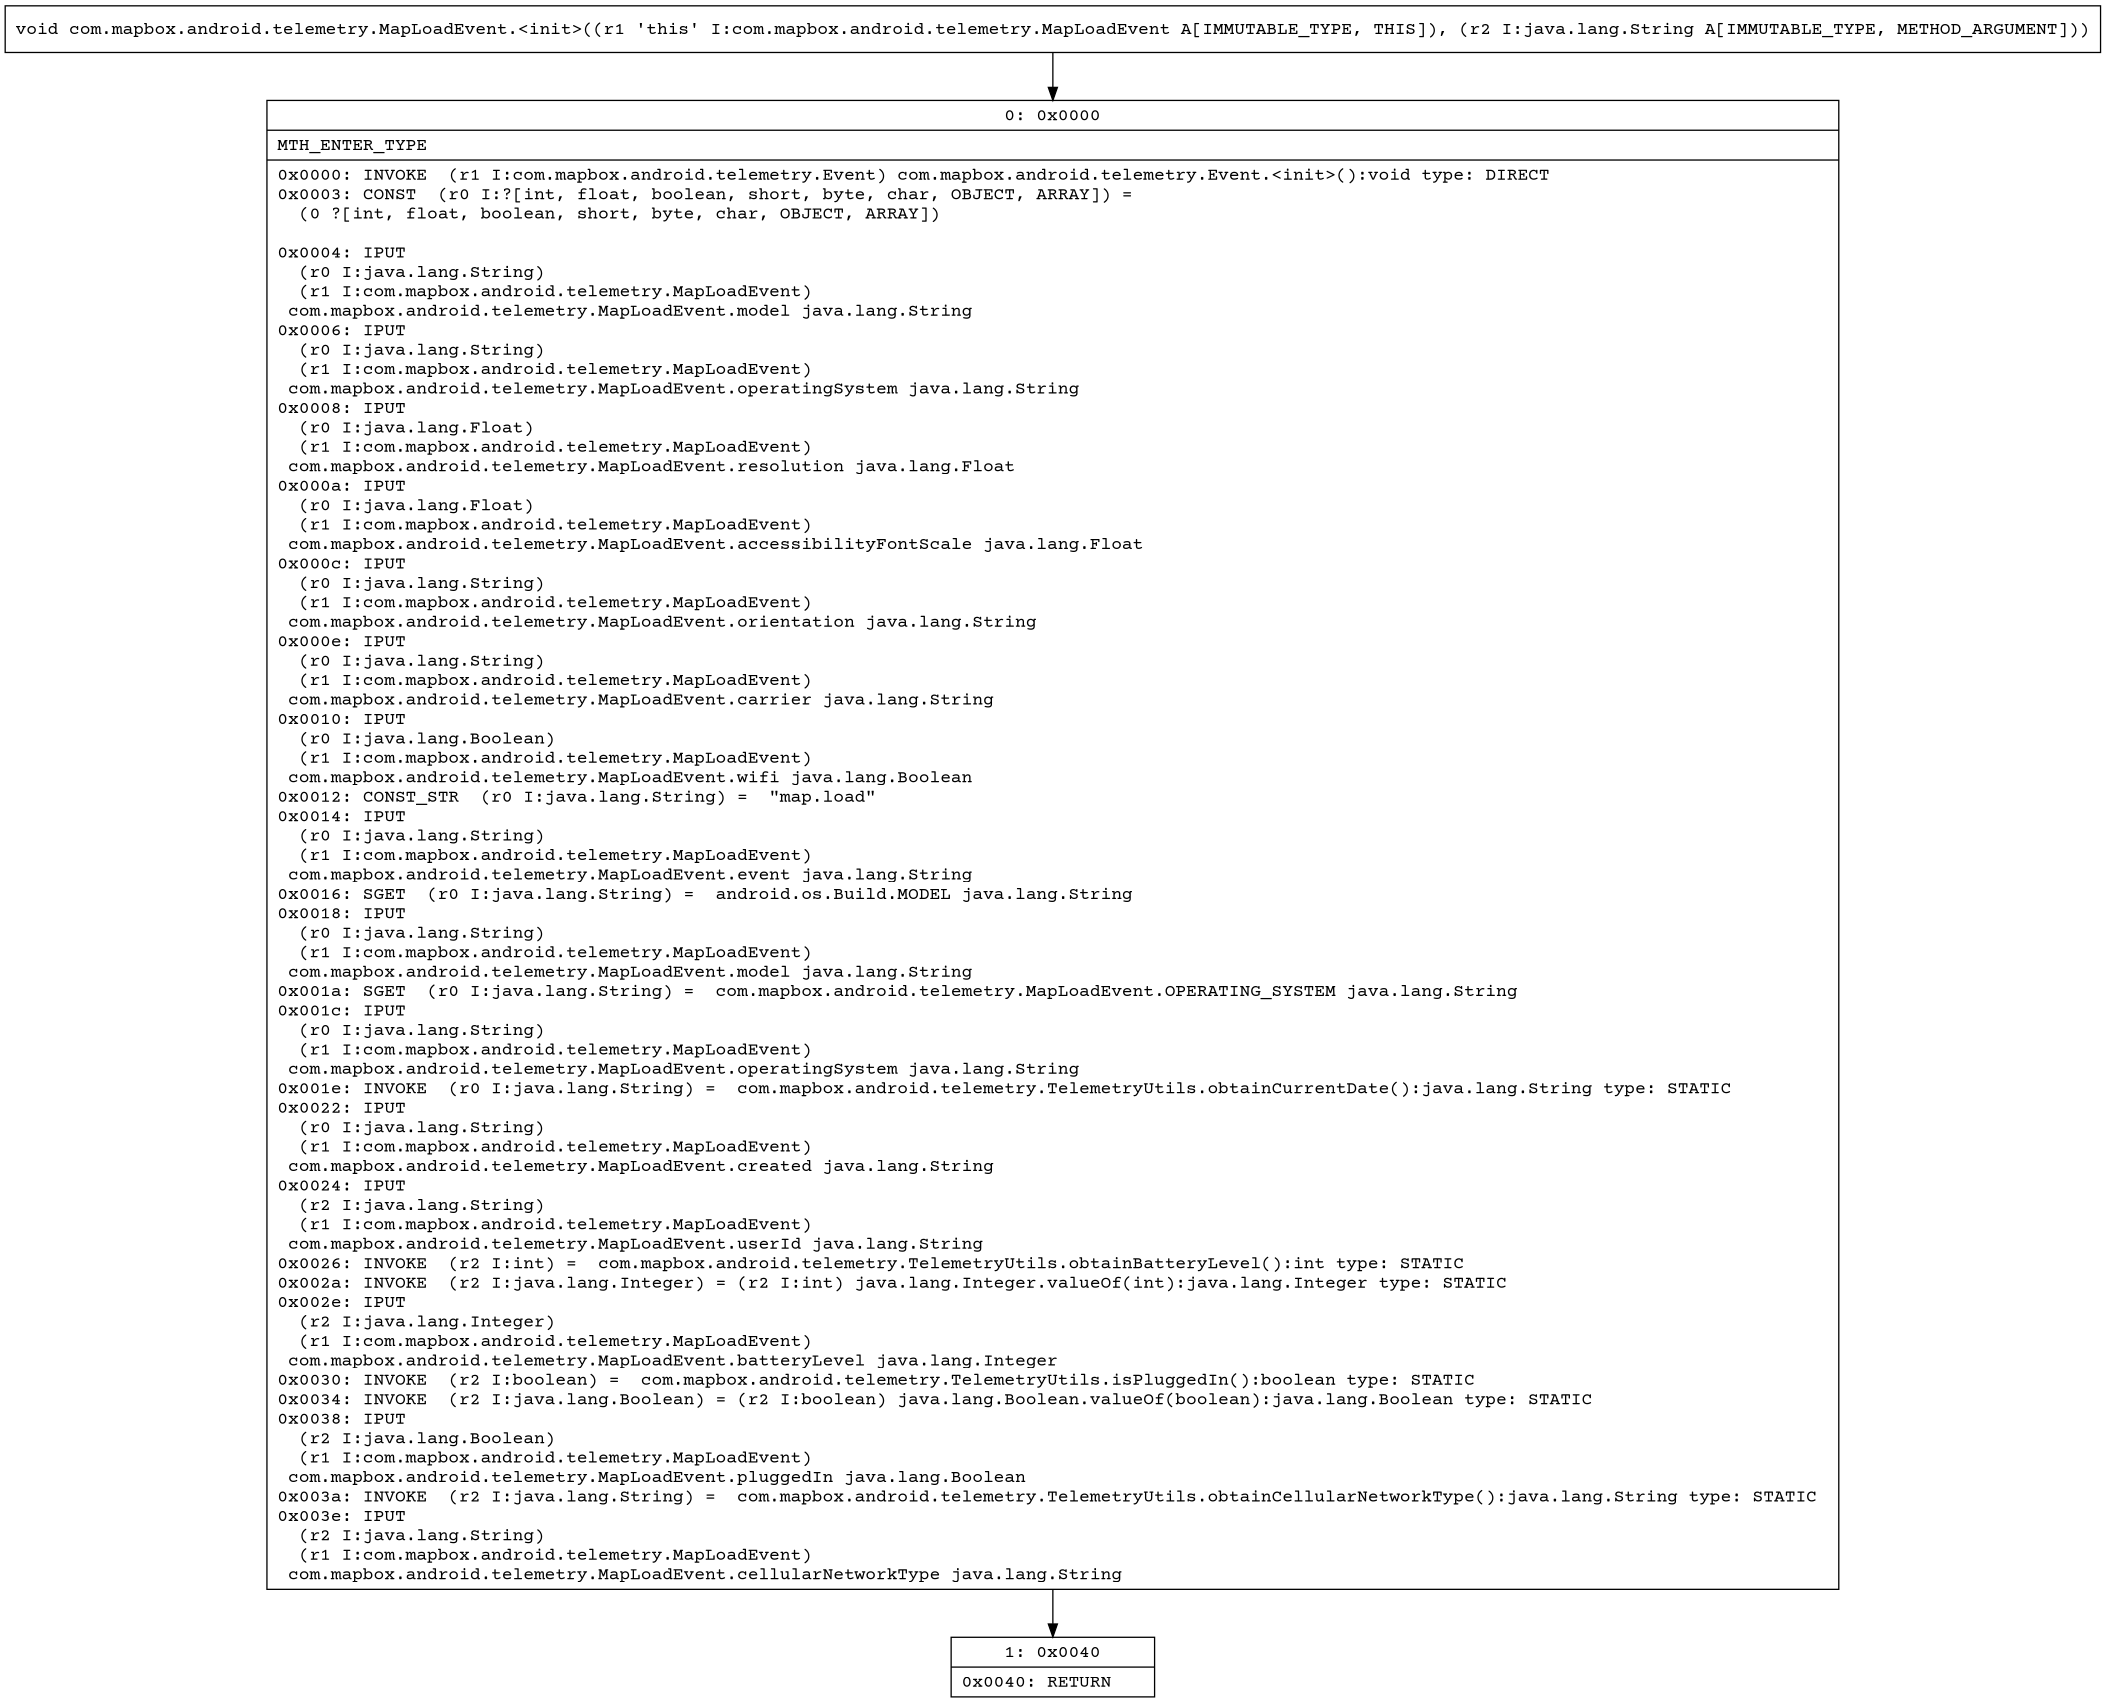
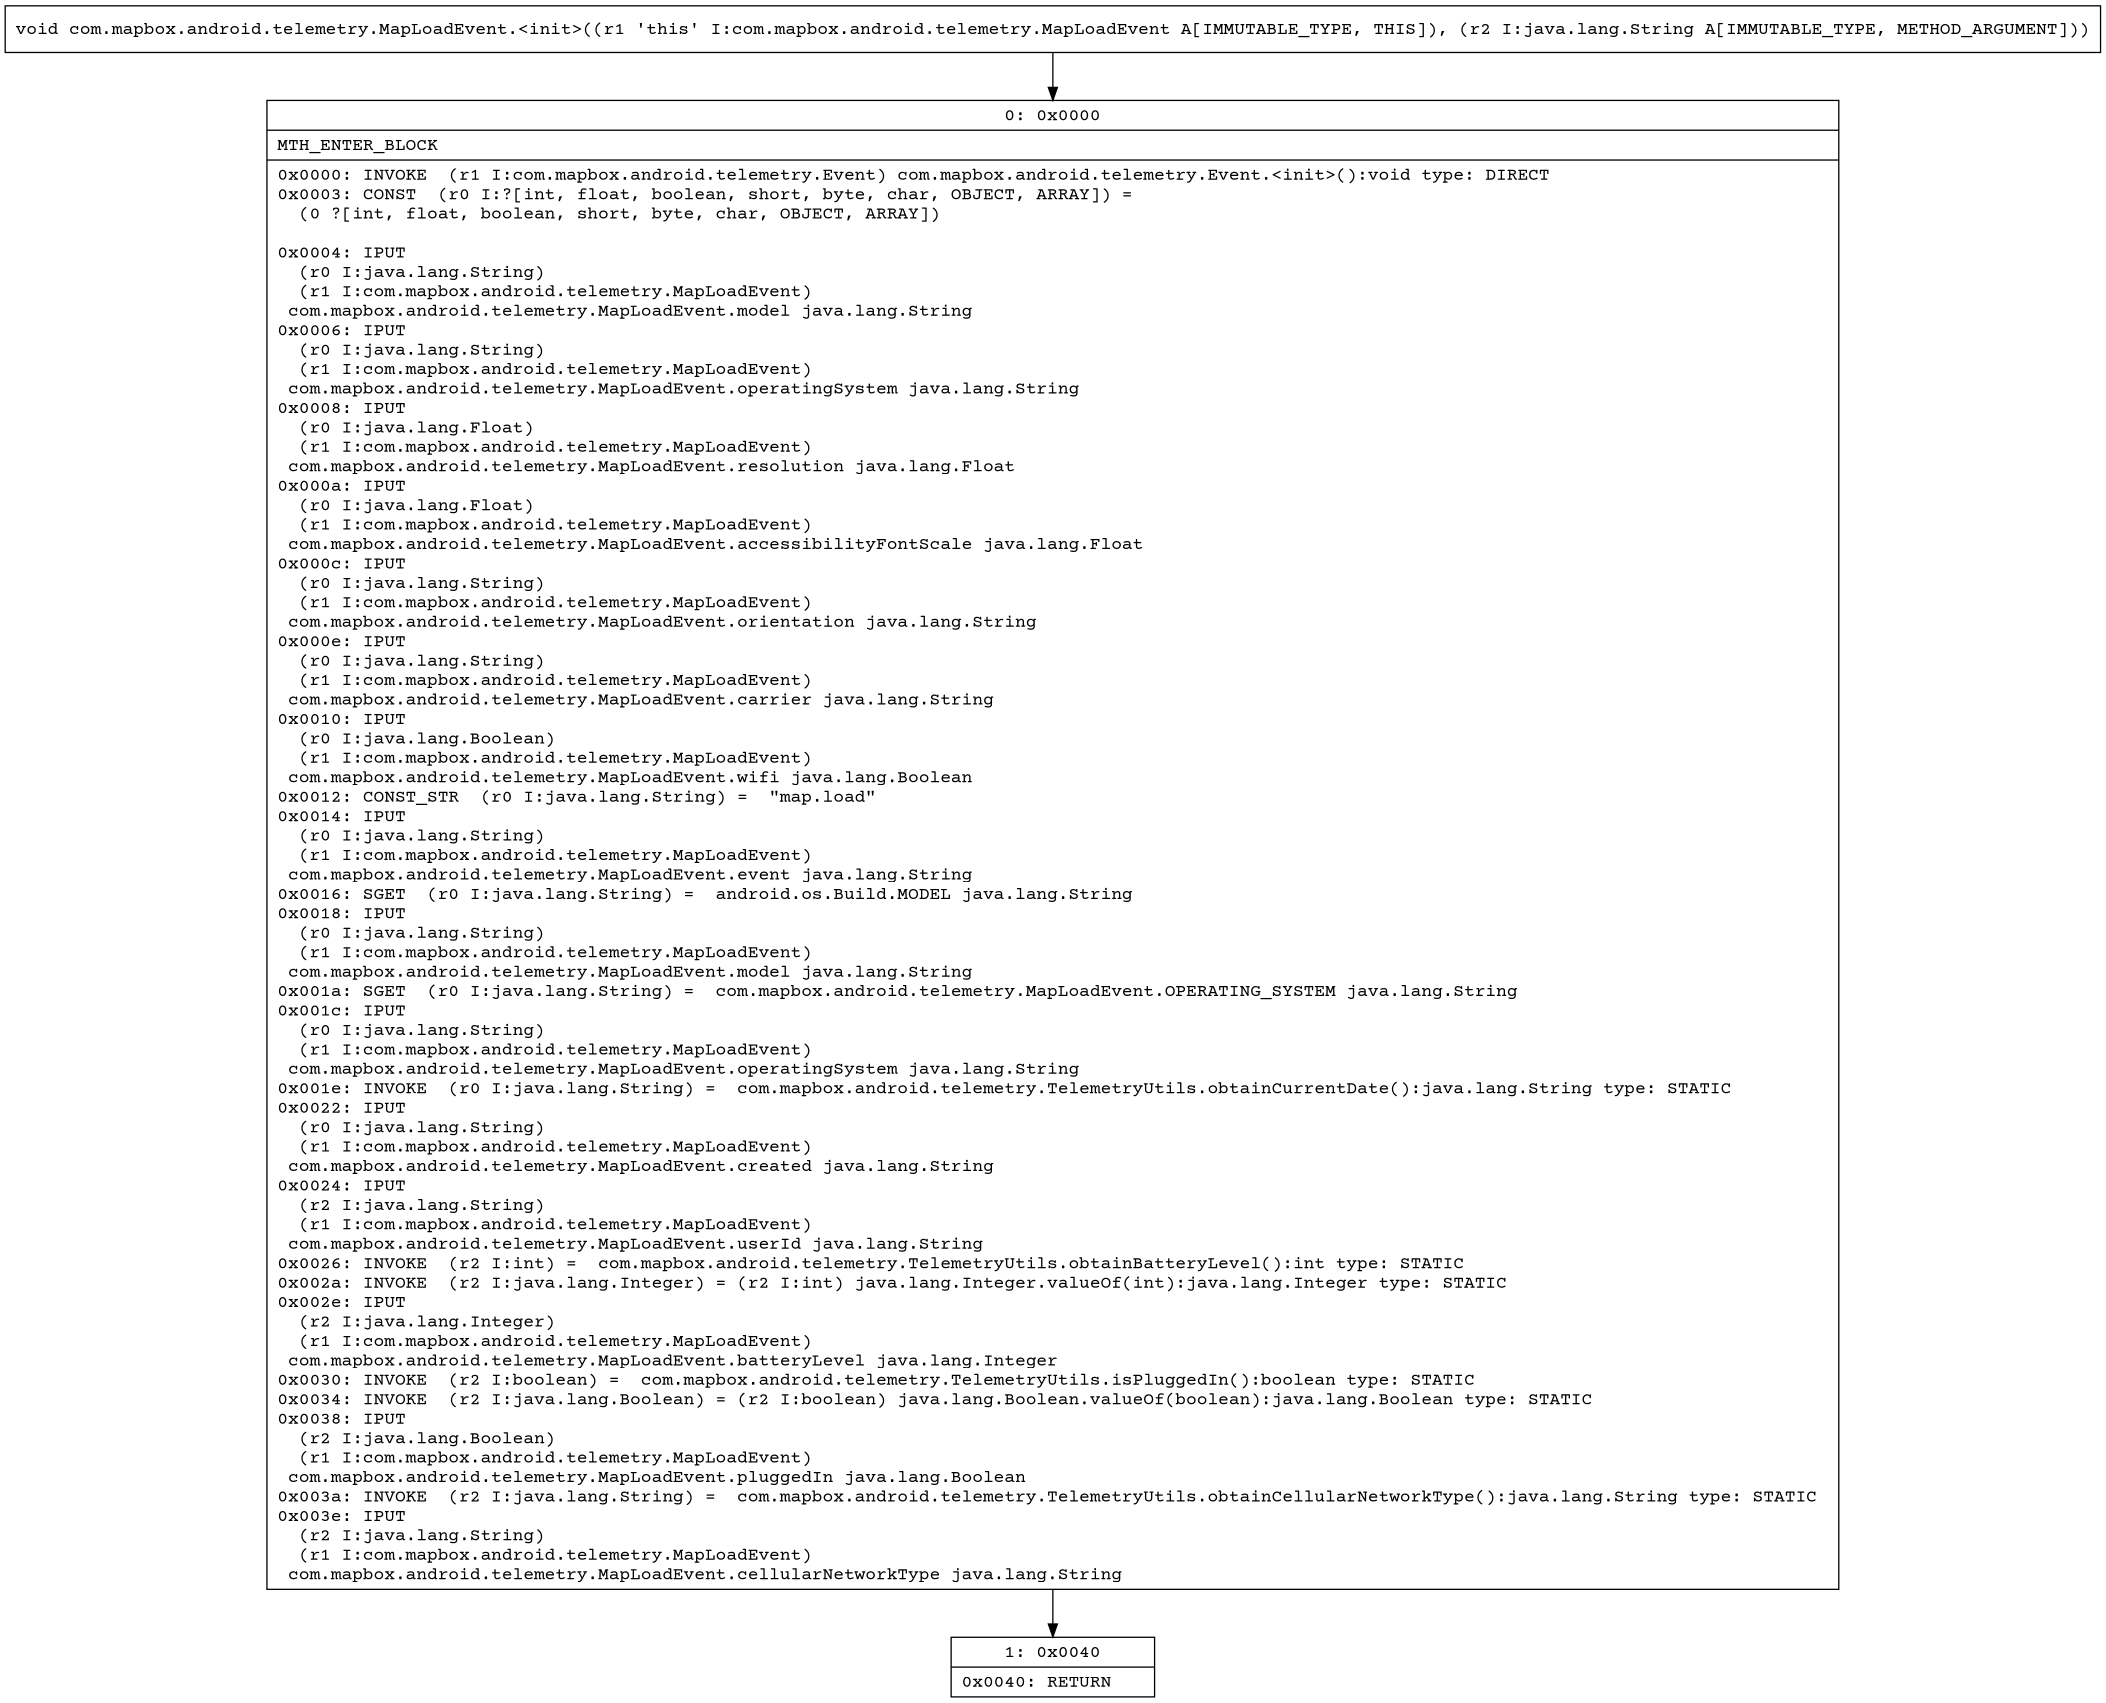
  digraph {
    fontname="Courier Prime"
    node [shape=record fontname="Courier Prime"]
    edge [fontname="Courier Prime"]
-   n1 [label="{0\:\ 0x0000|MTH_ENTER_TYPE\l|0x0000: INVOKE  (r1 I:com.mapbox.android.telemetry.Event) com.mapbox.android.telemetry.Event.\<init\>():void type: DIRECT \l0x0003: CONST  (r0 I:?[int, float, boolean, short, byte, char, OBJECT, ARRAY]) = \l  (0 ?[int, float, boolean, short, byte, char, OBJECT, ARRAY])\l \l0x0004: IPUT  \l  (r0 I:java.lang.String)\l  (r1 I:com.mapbox.android.telemetry.MapLoadEvent)\l com.mapbox.android.telemetry.MapLoadEvent.model java.lang.String \l0x0006: IPUT  \l  (r0 I:java.lang.String)\l  (r1 I:com.mapbox.android.telemetry.MapLoadEvent)\l com.mapbox.android.telemetry.MapLoadEvent.operatingSystem java.lang.String \l0x0008: IPUT  \l  (r0 I:java.lang.Float)\l  (r1 I:com.mapbox.android.telemetry.MapLoadEvent)\l com.mapbox.android.telemetry.MapLoadEvent.resolution java.lang.Float \l0x000a: IPUT  \l  (r0 I:java.lang.Float)\l  (r1 I:com.mapbox.android.telemetry.MapLoadEvent)\l com.mapbox.android.telemetry.MapLoadEvent.accessibilityFontScale java.lang.Float \l0x000c: IPUT  \l  (r0 I:java.lang.String)\l  (r1 I:com.mapbox.android.telemetry.MapLoadEvent)\l com.mapbox.android.telemetry.MapLoadEvent.orientation java.lang.String \l0x000e: IPUT  \l  (r0 I:java.lang.String)\l  (r1 I:com.mapbox.android.telemetry.MapLoadEvent)\l com.mapbox.android.telemetry.MapLoadEvent.carrier java.lang.String \l0x0010: IPUT  \l  (r0 I:java.lang.Boolean)\l  (r1 I:com.mapbox.android.telemetry.MapLoadEvent)\l com.mapbox.android.telemetry.MapLoadEvent.wifi java.lang.Boolean \l0x0012: CONST_STR  (r0 I:java.lang.String) =  \"map.load\" \l0x0014: IPUT  \l  (r0 I:java.lang.String)\l  (r1 I:com.mapbox.android.telemetry.MapLoadEvent)\l com.mapbox.android.telemetry.MapLoadEvent.event java.lang.String \l0x0016: SGET  (r0 I:java.lang.String) =  android.os.Build.MODEL java.lang.String \l0x0018: IPUT  \l  (r0 I:java.lang.String)\l  (r1 I:com.mapbox.android.telemetry.MapLoadEvent)\l com.mapbox.android.telemetry.MapLoadEvent.model java.lang.String \l0x001a: SGET  (r0 I:java.lang.String) =  com.mapbox.android.telemetry.MapLoadEvent.OPERATING_SYSTEM java.lang.String \l0x001c: IPUT  \l  (r0 I:java.lang.String)\l  (r1 I:com.mapbox.android.telemetry.MapLoadEvent)\l com.mapbox.android.telemetry.MapLoadEvent.operatingSystem java.lang.String \l0x001e: INVOKE  (r0 I:java.lang.String) =  com.mapbox.android.telemetry.TelemetryUtils.obtainCurrentDate():java.lang.String type: STATIC \l0x0022: IPUT  \l  (r0 I:java.lang.String)\l  (r1 I:com.mapbox.android.telemetry.MapLoadEvent)\l com.mapbox.android.telemetry.MapLoadEvent.created java.lang.String \l0x0024: IPUT  \l  (r2 I:java.lang.String)\l  (r1 I:com.mapbox.android.telemetry.MapLoadEvent)\l com.mapbox.android.telemetry.MapLoadEvent.userId java.lang.String \l0x0026: INVOKE  (r2 I:int) =  com.mapbox.android.telemetry.TelemetryUtils.obtainBatteryLevel():int type: STATIC \l0x002a: INVOKE  (r2 I:java.lang.Integer) = (r2 I:int) java.lang.Integer.valueOf(int):java.lang.Integer type: STATIC \l0x002e: IPUT  \l  (r2 I:java.lang.Integer)\l  (r1 I:com.mapbox.android.telemetry.MapLoadEvent)\l com.mapbox.android.telemetry.MapLoadEvent.batteryLevel java.lang.Integer \l0x0030: INVOKE  (r2 I:boolean) =  com.mapbox.android.telemetry.TelemetryUtils.isPluggedIn():boolean type: STATIC \l0x0034: INVOKE  (r2 I:java.lang.Boolean) = (r2 I:boolean) java.lang.Boolean.valueOf(boolean):java.lang.Boolean type: STATIC \l0x0038: IPUT  \l  (r2 I:java.lang.Boolean)\l  (r1 I:com.mapbox.android.telemetry.MapLoadEvent)\l com.mapbox.android.telemetry.MapLoadEvent.pluggedIn java.lang.Boolean \l0x003a: INVOKE  (r2 I:java.lang.String) =  com.mapbox.android.telemetry.TelemetryUtils.obtainCellularNetworkType():java.lang.String type: STATIC \l0x003e: IPUT  \l  (r2 I:java.lang.String)\l  (r1 I:com.mapbox.android.telemetry.MapLoadEvent)\l com.mapbox.android.telemetry.MapLoadEvent.cellularNetworkType java.lang.String \l}"]
+   n1 [label="{0\:\ 0x0000|MTH_ENTER_BLOCK\l|0x0000: INVOKE  (r1 I:com.mapbox.android.telemetry.Event) com.mapbox.android.telemetry.Event.\<init\>():void type: DIRECT \l0x0003: CONST  (r0 I:?[int, float, boolean, short, byte, char, OBJECT, ARRAY]) = \l  (0 ?[int, float, boolean, short, byte, char, OBJECT, ARRAY])\l \l0x0004: IPUT  \l  (r0 I:java.lang.String)\l  (r1 I:com.mapbox.android.telemetry.MapLoadEvent)\l com.mapbox.android.telemetry.MapLoadEvent.model java.lang.String \l0x0006: IPUT  \l  (r0 I:java.lang.String)\l  (r1 I:com.mapbox.android.telemetry.MapLoadEvent)\l com.mapbox.android.telemetry.MapLoadEvent.operatingSystem java.lang.String \l0x0008: IPUT  \l  (r0 I:java.lang.Float)\l  (r1 I:com.mapbox.android.telemetry.MapLoadEvent)\l com.mapbox.android.telemetry.MapLoadEvent.resolution java.lang.Float \l0x000a: IPUT  \l  (r0 I:java.lang.Float)\l  (r1 I:com.mapbox.android.telemetry.MapLoadEvent)\l com.mapbox.android.telemetry.MapLoadEvent.accessibilityFontScale java.lang.Float \l0x000c: IPUT  \l  (r0 I:java.lang.String)\l  (r1 I:com.mapbox.android.telemetry.MapLoadEvent)\l com.mapbox.android.telemetry.MapLoadEvent.orientation java.lang.String \l0x000e: IPUT  \l  (r0 I:java.lang.String)\l  (r1 I:com.mapbox.android.telemetry.MapLoadEvent)\l com.mapbox.android.telemetry.MapLoadEvent.carrier java.lang.String \l0x0010: IPUT  \l  (r0 I:java.lang.Boolean)\l  (r1 I:com.mapbox.android.telemetry.MapLoadEvent)\l com.mapbox.android.telemetry.MapLoadEvent.wifi java.lang.Boolean \l0x0012: CONST_STR  (r0 I:java.lang.String) =  \"map.load\" \l0x0014: IPUT  \l  (r0 I:java.lang.String)\l  (r1 I:com.mapbox.android.telemetry.MapLoadEvent)\l com.mapbox.android.telemetry.MapLoadEvent.event java.lang.String \l0x0016: SGET  (r0 I:java.lang.String) =  android.os.Build.MODEL java.lang.String \l0x0018: IPUT  \l  (r0 I:java.lang.String)\l  (r1 I:com.mapbox.android.telemetry.MapLoadEvent)\l com.mapbox.android.telemetry.MapLoadEvent.model java.lang.String \l0x001a: SGET  (r0 I:java.lang.String) =  com.mapbox.android.telemetry.MapLoadEvent.OPERATING_SYSTEM java.lang.String \l0x001c: IPUT  \l  (r0 I:java.lang.String)\l  (r1 I:com.mapbox.android.telemetry.MapLoadEvent)\l com.mapbox.android.telemetry.MapLoadEvent.operatingSystem java.lang.String \l0x001e: INVOKE  (r0 I:java.lang.String) =  com.mapbox.android.telemetry.TelemetryUtils.obtainCurrentDate():java.lang.String type: STATIC \l0x0022: IPUT  \l  (r0 I:java.lang.String)\l  (r1 I:com.mapbox.android.telemetry.MapLoadEvent)\l com.mapbox.android.telemetry.MapLoadEvent.created java.lang.String \l0x0024: IPUT  \l  (r2 I:java.lang.String)\l  (r1 I:com.mapbox.android.telemetry.MapLoadEvent)\l com.mapbox.android.telemetry.MapLoadEvent.userId java.lang.String \l0x0026: INVOKE  (r2 I:int) =  com.mapbox.android.telemetry.TelemetryUtils.obtainBatteryLevel():int type: STATIC \l0x002a: INVOKE  (r2 I:java.lang.Integer) = (r2 I:int) java.lang.Integer.valueOf(int):java.lang.Integer type: STATIC \l0x002e: IPUT  \l  (r2 I:java.lang.Integer)\l  (r1 I:com.mapbox.android.telemetry.MapLoadEvent)\l com.mapbox.android.telemetry.MapLoadEvent.batteryLevel java.lang.Integer \l0x0030: INVOKE  (r2 I:boolean) =  com.mapbox.android.telemetry.TelemetryUtils.isPluggedIn():boolean type: STATIC \l0x0034: INVOKE  (r2 I:java.lang.Boolean) = (r2 I:boolean) java.lang.Boolean.valueOf(boolean):java.lang.Boolean type: STATIC \l0x0038: IPUT  \l  (r2 I:java.lang.Boolean)\l  (r1 I:com.mapbox.android.telemetry.MapLoadEvent)\l com.mapbox.android.telemetry.MapLoadEvent.pluggedIn java.lang.Boolean \l0x003a: INVOKE  (r2 I:java.lang.String) =  com.mapbox.android.telemetry.TelemetryUtils.obtainCellularNetworkType():java.lang.String type: STATIC \l0x003e: IPUT  \l  (r2 I:java.lang.String)\l  (r1 I:com.mapbox.android.telemetry.MapLoadEvent)\l com.mapbox.android.telemetry.MapLoadEvent.cellularNetworkType java.lang.String \l}"]
    n2 [label="{1\:\ 0x0040|0x0040: RETURN   \l}"]
    n3 [label="{void com.mapbox.android.telemetry.MapLoadEvent.\<init\>((r1 'this' I:com.mapbox.android.telemetry.MapLoadEvent A[IMMUTABLE_TYPE, THIS]), (r2 I:java.lang.String A[IMMUTABLE_TYPE, METHOD_ARGUMENT])) }"]
    n1 -> n2
    n3 -> n1
  }
